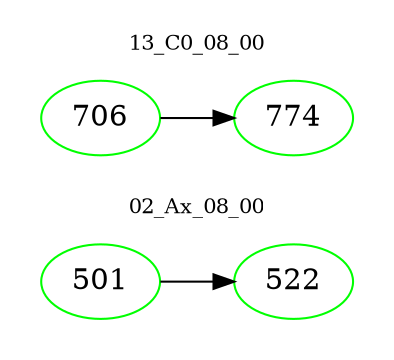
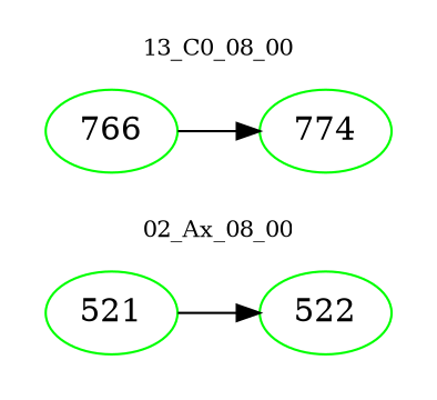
  digraph {
    rankdir=LR
    node [color=green]
    edge [color=black]
-   n1 [label=501]
+   n1 [label=521]
    n2 [label=522]
-   n3 [label=706]
+   n3 [label=766]
    n4 [label=774]
    subgraph cluster_1 {
      color=white
      fontsize=10
      label="02_Ax_08_00"
      n1
      n2
    }
    subgraph cluster_2 {
      color=white
      fontsize=10
      label="13_C0_08_00"
      n3
      n4
    }
    n1 -> n2
    n3 -> n4
  }
